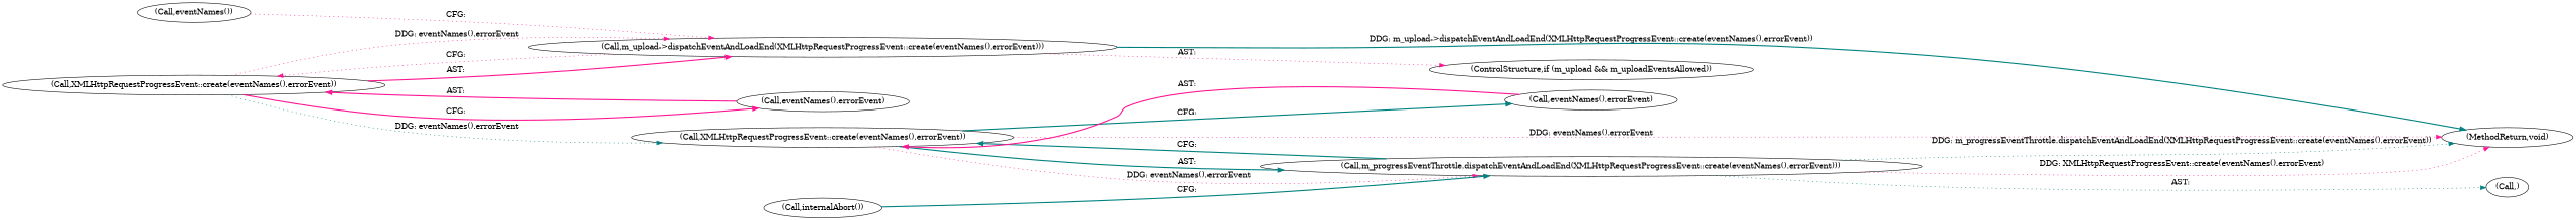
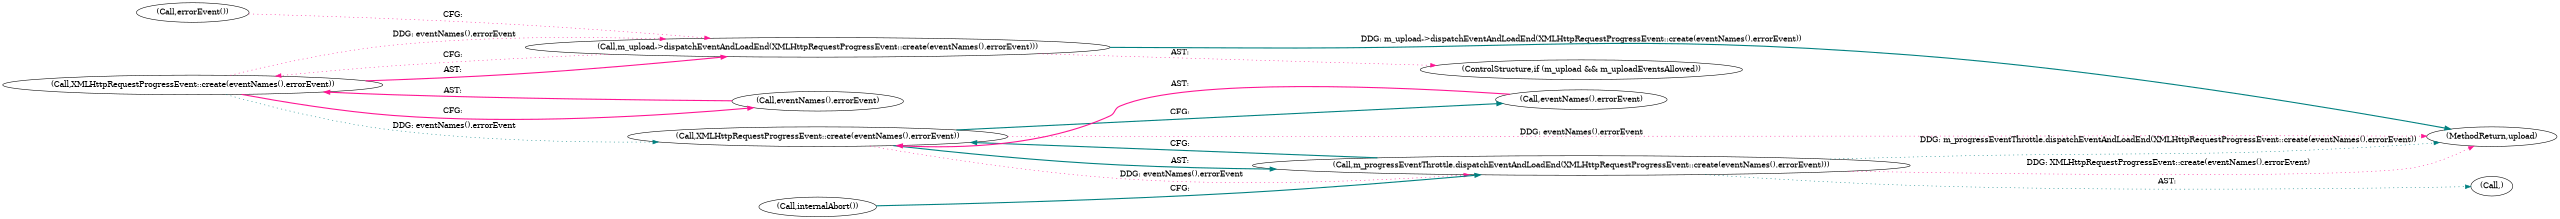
  digraph {
    rankdir=LR
    edge [color=deeppink style=dotted]
    n1 [label="(Call,XMLHttpRequestProgressEvent::create(eventNames().errorEvent))"]
    n2 [label="(Call,m_upload->dispatchEventAndLoadEnd(XMLHttpRequestProgressEvent::create(eventNames().errorEvent)))"]
    n3 [label="(Call,XMLHttpRequestProgressEvent::create(eventNames().errorEvent))"]
    n4 [label="(Call,eventNames().errorEvent)"]
    n5 [label="(ControlStructure,if (m_upload && m_uploadEventsAllowed))"]
-   n6 [label="(MethodReturn,void)"]
+   n6 [label="(MethodReturn,upload)"]
    n7 [label="(Call,m_progressEventThrottle.dispatchEventAndLoadEnd(XMLHttpRequestProgressEvent::create(eventNames().errorEvent)))"]
    n8 [label="(Call,eventNames().errorEvent)"]
    n9 [label="(Call,)"]
-   n10 [label="(Call,eventNames())"]
+   n10 [label="(Call,errorEvent())"]
    n11 [label="(Call,internalAbort())"]
    n1 -> n2 [label="AST: " style=bold]
    n1 -> n2 [label="DDG: eventNames().errorEvent"]
    n1 -> n3 [color=teal label="DDG: eventNames().errorEvent"]
    n1 -> n4 [label="CFG: " style=bold]
    n2 -> n1 [label="CFG: "]
    n2 -> n5 [label="AST: "]
    n2 -> n6 [color=teal label="DDG: m_upload->dispatchEventAndLoadEnd(XMLHttpRequestProgressEvent::create(eventNames().errorEvent))" style=bold]
    n3 -> n6 [label="DDG: eventNames().errorEvent"]
    n3 -> n7 [color=teal label="AST: " style=bold]
    n3 -> n7 [label="DDG: eventNames().errorEvent"]
    n3 -> n8 [color=teal label="CFG: " style=bold]
    n4 -> n1 [label="AST: " style=bold]
    n7 -> n3 [color=teal label="CFG: " style=bold]
    n7 -> n6 [color=teal label="DDG: m_progressEventThrottle.dispatchEventAndLoadEnd(XMLHttpRequestProgressEvent::create(eventNames().errorEvent))"]
    n7 -> n6 [label="DDG: XMLHttpRequestProgressEvent::create(eventNames().errorEvent)"]
    n7 -> n9 [color=teal label="AST: "]
    n8 -> n3 [label="AST: " style=bold]
    n10 -> n2 [label="CFG: "]
    n11 -> n7 [color=teal label="CFG: " style=bold]
  }
